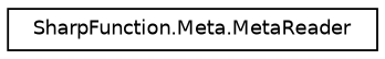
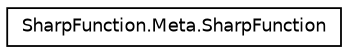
  digraph {
    rankdir=LR
-   n1 [color=black fillcolor=white fontname=Helvetica fontsize=10 height=0.2 label="SharpFunction.Meta.MetaReader" shape=record style=filled width=0.4]
+   n1 [color=black fillcolor=white fontname=Helvetica fontsize=10 height=0.2 label="SharpFunction.Meta.SharpFunction" shape=record style=filled width=0.4]
  }
